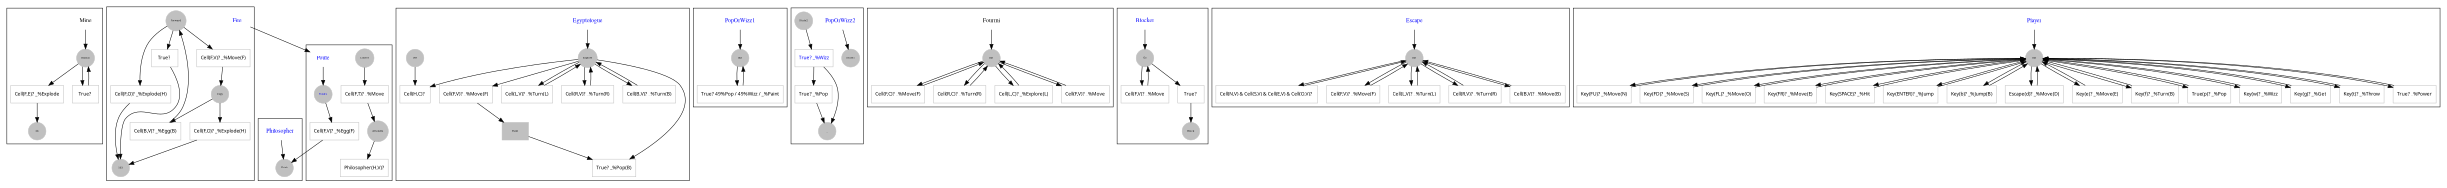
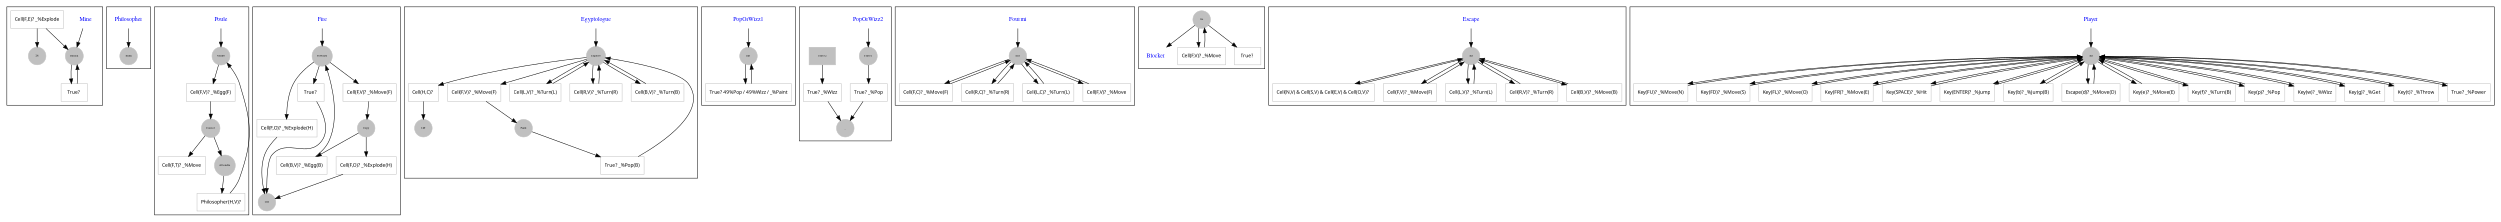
  digraph {
    node [color=gray fontname=comic fontsize=10 shape=box]
-   n1 [fontcolor=black fontname=times fontsize=12 label=Mine shape=none]
+   n1 [fontcolor=blue fontname=times fontsize=12 label=Mine shape=none]
    n2 [fontsize=5 label=Banzai shape=circle style=filled fontname=""]
    n3 [label="Cell(F,E)? _%Explode"]
    24 [fontsize=5 shape=circle style=filled fontname=""]
    n5 [label="True? "]
    n6 [fontcolor=blue fontname=times fontsize=12 label=Philosopher shape=none]
    n7 [fontsize=5 label=Think shape=circle style=filled fontname=""]
    n8 [fontcolor=blue fontname=times fontsize=12 label=Poule shape=none]
-   n9 [fontsize=5 label=Pondre shape=circle style=filled fontcolor=blue fontname=""]
+   n9 [fontsize=5 label=Pondre shape=circle style=filled fontname=""]
    n10 [label="Cell(F,V)? _%Egg(F)"]
    n11 [fontsize=5 label=Couver shape=circle style=filled fontname=""]
    n12 [label="Cell(F,T)? _%Move"]
    n13 [fontsize=5 label=Attendre shape=circle style=filled fontname=""]
    n14 [label="Philosopher(H,V)?"]
    n15 [fontcolor=blue fontname=times fontsize=12 label=Fire shape=none]
    n16 [fontsize=5 label=Forward shape=circle style=filled fontname=""]
    n17 [label="Cell(F,V)? _%Move(F)"]
    n18 [fontsize=5 label=Copy shape=circle style=filled fontname=""]
    n19 [label="Cell(F,O)? _%Explode(H)"]
    n20 [label="True? "]
    n21 [label="Cell(F,O)? _%Explode(H)"]
    n22 [label="Cell(B,V)? _%Egg(B)"]
    103 [fontsize=5 shape=circle style=filled fontname=""]
    n24 [fontcolor=blue fontname=times fontsize=12 label=Egyptologue shape=none]
    n25 [fontsize=5 label=Explore shape=circle style=filled fontname=""]
    n26 [label="Cell(H,C)? "]
    149 [fontsize=5 shape=circle style=filled fontname=""]
    n28 [label="Cell(F,V)? _%Move(F)"]
    n29 [label="Cell(L,V)? _%Turn(L)"]
    n30 [label="Cell(R,V)? _%Turn(R)"]
    n31 [label="Cell(B,V)? _%Turn(B)"]
-   n32 [fontsize=5 label=Paint style=filled fontname=""]
+   n32 [fontsize=5 label=Paint shape=circle style=filled fontname=""]
    n33 [label="True? _%Pop(B)"]
    n34 [fontcolor=blue fontname=times fontsize=12 label=PopOrWizz1 shape=none]
    n35 [fontsize=5 label=Init shape=circle style=filled fontname=""]
    n36 [label="True? 49%Pop / 49%Wizz / _%Paint"]
    n37 [fontcolor=blue fontname=times fontsize=12 label=PopOrWizz2 shape=none]
    n38 [fontsize=5 label=State1 shape=circle style=filled fontname=""]
    n39 [label="True? _%Pop"]
    n40 [fontsize=5 label=_ shape=circle style=filled fontname=""]
-   n41 [label="True? _%Wizz" fontcolor=blue]
-   n42 [fontsize=5 label=State2 shape=circle style=filled fontname=""]
-   n43 [fontcolor=black fontname=times fontsize=12 label=Fourmi shape=none]
+   n41 [label="True? _%Wizz"]
+   n42 [fontsize=5 label=State2 style=filled fontname=""]
+   n43 [fontcolor=blue fontname=times fontsize=12 label=Fourmi shape=none]
    n44 [fontsize=5 label=Init shape=circle style=filled fontname=""]
    n45 [label="Cell(F,C)? _%Move(F)"]
    n46 [label="Cell(R,C)? _%Turn(R)"]
-   n47 [label="Cell(L,C)? _%Explore(L)"]
+   n47 [label="Cell(L,C)? _%Turn(L)"]
    n48 [label="Cell(F,V)? _%Move"]
    n49 [fontcolor=blue fontname=times fontsize=12 label=Blocker shape=none]
    n50 [fontsize=5 label=Go shape=circle style=filled fontname=""]
    n51 [label="Cell(F,V)? _%Move"]
    n52 [label="True? "]
-   n53 [fontsize=5 label=Block shape=circle style=filled fontname=""]
    n54 [fontcolor=blue fontname=times fontsize=12 label=Escape shape=none]
    n55 [fontsize=5 label=Init shape=circle style=filled fontname=""]
    n56 [label="Cell(N,V) & Cell(S,V) & Cell(E,V) & Cell(O,V)? "]
    n57 [label="Cell(F,V)? _%Move(F)"]
    n58 [label="Cell(L,V)? _%Turn(L)"]
    n59 [label="Cell(R,V)? _%Turn(R)"]
    n60 [label="Cell(B,V)? _%Move(B)"]
    n61 [fontcolor=blue fontname=times fontsize=12 label=Player shape=none]
    n62 [fontsize=5 label=Init shape=circle style=filled fontname=""]
    n63 [label="Key(FU)? _%Move(N)"]
    n64 [label="Key(FD)? _%Move(S)"]
    n65 [label="Key(FL)? _%Move(O)"]
    n66 [label="Key(FR)? _%Move(E)"]
    n67 [label="Key(SPACE)? _%Hit"]
    n68 [label="Key(ENTER)? _%Jump"]
    n69 [label="Key(b)? _%Jump(B)"]
    n70 [label="Escape(d)? _%Move(D)"]
    n71 [label="Key(e)? _%Move(E)"]
    n72 [label="Key(f)? _%Turn(B)"]
-   n73 [label="True(p)? _%Pop"]
+   n73 [label="Key(p)? _%Pop"]
    n74 [label="Key(w)? _%Wizz"]
    n75 [label="Key(g)? _%Get"]
    n76 [label="Key(t)? _%Throw"]
    n77 [label="True? _%Power"]
    subgraph cluster_1 {
      n1
      n2
      n3
      24
      n5
    }
    subgraph cluster_2 {
      n6
      n7
    }
    subgraph cluster_3 {
      n8
      n9
      n10
      n11
      n12
      n13
      n14
    }
    subgraph cluster_4 {
      n15
      n16
      n17
      n18
      n19
      n20
      n21
      n22
      103
    }
    subgraph cluster_5 {
      n24
      n25
      n26
      149
      n28
      n29
      n30
      n31
      n32
      n33
    }
    subgraph cluster_6 {
      n34
      n35
      n36
    }
    subgraph cluster_7 {
      n37
      n38
      n39
      n40
      n41
      n42
    }
    subgraph cluster_8 {
      n43
      n44
      n45
      n46
      n47
      n48
    }
    subgraph cluster_9 {
      n49
      n50
      n51
      n52
-     n53
    }
    subgraph cluster_10 {
      n54
      n55
      n56
      n57
      n58
      n59
      n60
    }
    subgraph cluster_11 {
      n61
      n62
      n63
      n64
      n65
      n66
      n67
      n68
      n69
      n70
      n71
      n72
      n73
      n74
      n75
      n76
      n77
    }
    n1 -> n2
-   n2 -> n3
+   n3 -> n2
    n2 -> n5
    n3 -> 24
    n5 -> n2
    n6 -> n7
    n8 -> n9
    n9 -> n10
-   n10 -> n7
+   n10 -> n11
    n11 -> n12
-   n12 -> n13
+   n11 -> n13
    n13 -> n14
-   n15 -> n8
+   n14 -> n9
+   n15 -> n16
    n16 -> n17
    n16 -> n19
    n16 -> n20
    n17 -> n18
    n18 -> n21
    n18 -> n22
    n19 -> 103
    n20 -> 103
    n21 -> 103
    n22 -> n16
    n24 -> n25
    n25 -> n26
    n25 -> n28
    n25 -> n29
    n25 -> n30
    n25 -> n31
-   149 -> n26
+   n26 -> 149
    n28 -> n32
    n29 -> n25
    n30 -> n25
    n31 -> n25
    n32 -> n33
-   n25 -> n33
+   n33 -> n25
    n34 -> n35
    n35 -> n36
    n36 -> n35
    n37 -> n38
-   n41 -> n39
+   n38 -> n39
    n39 -> n40
    n41 -> n40
    n42 -> n41
    n43 -> n44
    n44 -> n45
    n44 -> n46
    n44 -> n47
    n44 -> n48
    n45 -> n44
    n46 -> n44
    n47 -> n44
    n48 -> n44
-   n49 -> n50
+   n50 -> n49
    n50 -> n51
    n50 -> n52
    n51 -> n50
-   n52 -> n53
    n54 -> n55
    n55 -> n56
    n55 -> n57
    n55 -> n58
    n55 -> n59
    n55 -> n60
    n56 -> n55
    n57 -> n55
    n58 -> n55
    n59 -> n55
    n60 -> n55
    n61 -> n62
    n62 -> n63
    n62 -> n64
    n62 -> n65
    n62 -> n66
    n62 -> n67
    n62 -> n68
    n62 -> n69
    n62 -> n70
    n62 -> n71
    n62 -> n72
    n62 -> n73
    n62 -> n74
    n62 -> n75
    n62 -> n76
    n62 -> n77
    n63 -> n62
    n64 -> n62
    n65 -> n62
    n66 -> n62
    n67 -> n62
    n68 -> n62
    n69 -> n62
    n70 -> n62
    n71 -> n62
    n72 -> n62
    n73 -> n62
    n74 -> n62
    n75 -> n62
    n76 -> n62
    n77 -> n62
  }
